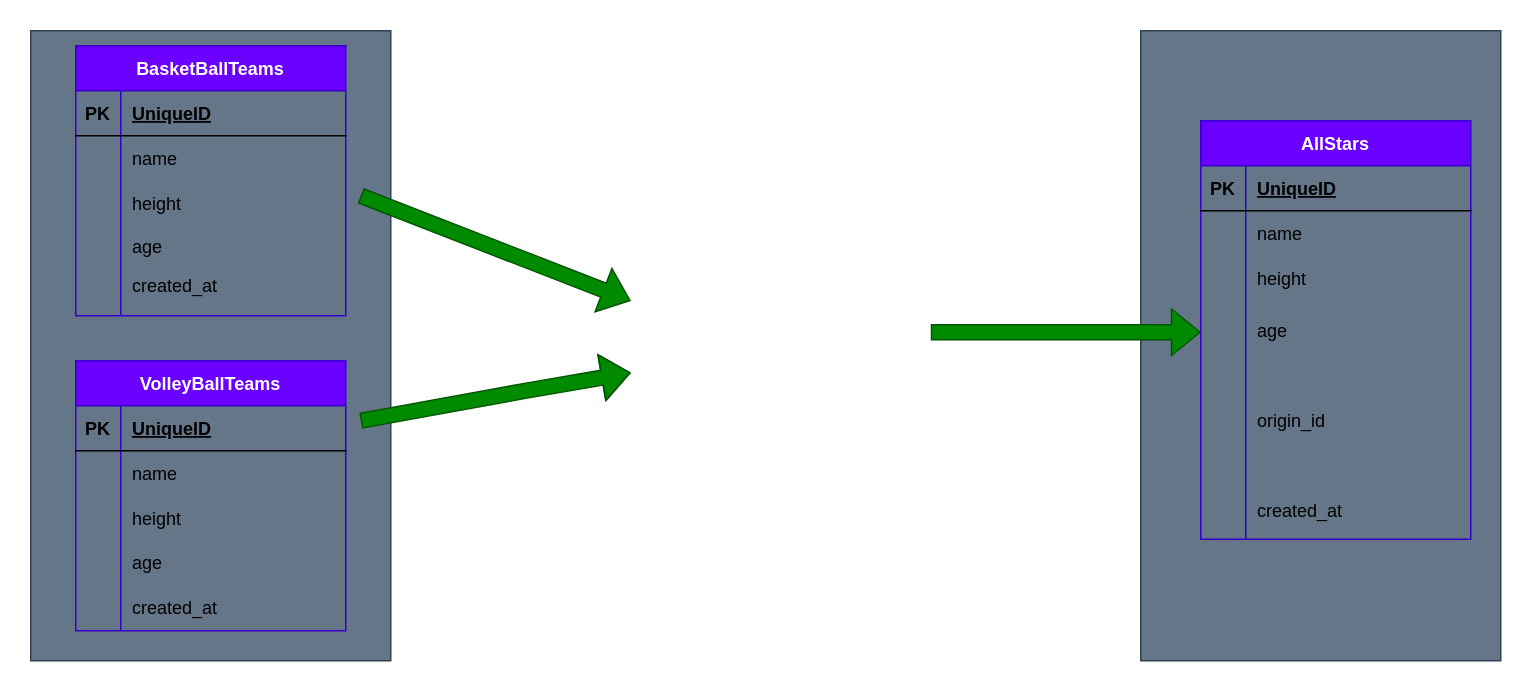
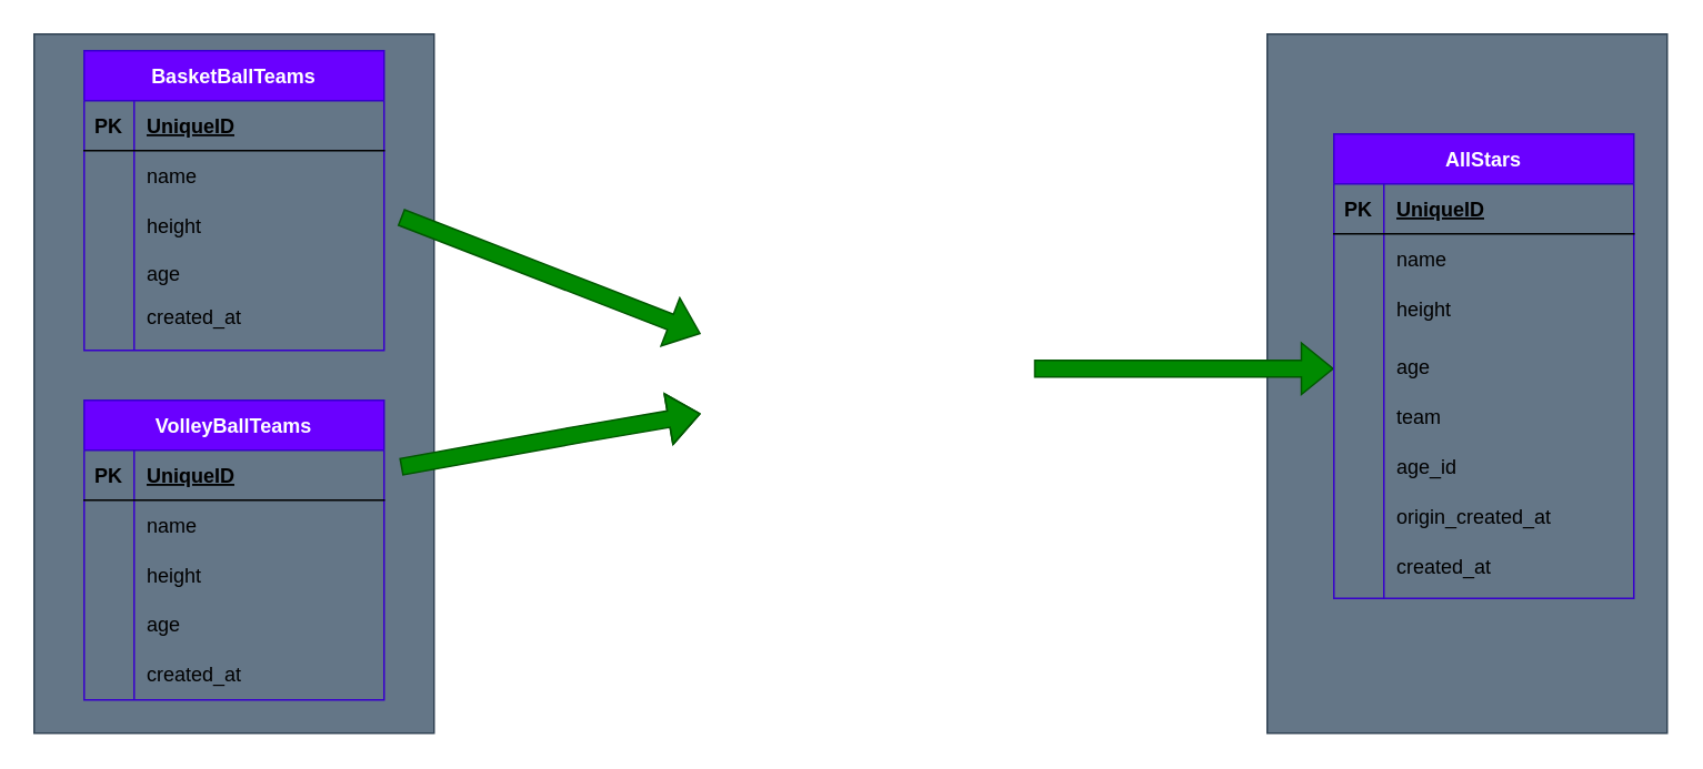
  <mxCell id="0" />
  <mxCell id="1" parent="0" />
  <mxCell id="2" value="" style="rounded=0;whiteSpace=wrap;html=1;fillColor=#647687;fontColor=#ffffff;strokeColor=#314354;" vertex="1" parent="1"><mxGeometry x="20" y="20" width="240" height="420" as="geometry" /></mxCell>
  <mxCell id="3" value="BasketBallTeams" style="shape=table;startSize=30;container=1;collapsible=1;childLayout=tableLayout;fixedRows=1;rowLines=0;fontStyle=1;align=center;resizeLast=1;fillColor=#6a00ff;strokeColor=#3700CC;fontColor=#ffffff;" vertex="1" parent="1"><mxGeometry x="50" y="30" width="180" height="180" as="geometry" /></mxCell>
  <mxCell id="4" value="" style="shape=tableRow;horizontal=0;startSize=0;swimlaneHead=0;swimlaneBody=0;fillColor=none;collapsible=0;dropTarget=0;points=[[0,0.5],[1,0.5]];portConstraint=eastwest;top=0;left=0;right=0;bottom=1;" vertex="1" parent="3"><mxGeometry y="30" width="180" height="30" as="geometry" /></mxCell>
  <mxCell id="5" value="PK" style="shape=partialRectangle;connectable=0;fillColor=none;top=0;left=0;bottom=0;right=0;fontStyle=1;overflow=hidden;" vertex="1" parent="4"><mxGeometry width="30" height="30" as="geometry"><mxRectangle width="30" height="30" as="alternateBounds" /></mxGeometry></mxCell>
  <mxCell id="6" value="UniqueID" style="shape=partialRectangle;connectable=0;fillColor=none;top=0;left=0;bottom=0;right=0;align=left;spacingLeft=6;fontStyle=5;overflow=hidden;" vertex="1" parent="4"><mxGeometry x="30" width="150" height="30" as="geometry"><mxRectangle width="150" height="30" as="alternateBounds" /></mxGeometry></mxCell>
  <mxCell id="7" value="" style="shape=tableRow;horizontal=0;startSize=0;swimlaneHead=0;swimlaneBody=0;fillColor=none;collapsible=0;dropTarget=0;points=[[0,0.5],[1,0.5]];portConstraint=eastwest;top=0;left=0;right=0;bottom=0;" vertex="1" parent="3"><mxGeometry y="60" width="180" height="30" as="geometry" /></mxCell>
  <mxCell id="8" value="" style="shape=partialRectangle;connectable=0;fillColor=none;top=0;left=0;bottom=0;right=0;editable=1;overflow=hidden;" vertex="1" parent="7"><mxGeometry width="30" height="30" as="geometry"><mxRectangle width="30" height="30" as="alternateBounds" /></mxGeometry></mxCell>
  <mxCell id="9" value="name" style="shape=partialRectangle;connectable=0;fillColor=none;top=0;left=0;bottom=0;right=0;align=left;spacingLeft=6;overflow=hidden;" vertex="1" parent="7"><mxGeometry x="30" width="150" height="30" as="geometry"><mxRectangle width="150" height="30" as="alternateBounds" /></mxGeometry></mxCell>
  <mxCell id="10" value="" style="shape=tableRow;horizontal=0;startSize=0;swimlaneHead=0;swimlaneBody=0;fillColor=none;collapsible=0;dropTarget=0;points=[[0,0.5],[1,0.5]];portConstraint=eastwest;top=0;left=0;right=0;bottom=0;" vertex="1" parent="3"><mxGeometry y="90" width="180" height="30" as="geometry" /></mxCell>
  <mxCell id="11" value="" style="shape=partialRectangle;connectable=0;fillColor=none;top=0;left=0;bottom=0;right=0;editable=1;overflow=hidden;" vertex="1" parent="10"><mxGeometry width="30" height="30" as="geometry"><mxRectangle width="30" height="30" as="alternateBounds" /></mxGeometry></mxCell>
  <mxCell id="12" value="height" style="shape=partialRectangle;connectable=0;fillColor=none;top=0;left=0;bottom=0;right=0;align=left;spacingLeft=6;overflow=hidden;" vertex="1" parent="10"><mxGeometry x="30" width="150" height="30" as="geometry"><mxRectangle width="150" height="30" as="alternateBounds" /></mxGeometry></mxCell>
  <mxCell id="13" value="" style="shape=tableRow;horizontal=0;startSize=0;swimlaneHead=0;swimlaneBody=0;fillColor=none;collapsible=0;dropTarget=0;points=[[0,0.5],[1,0.5]];portConstraint=eastwest;top=0;left=0;right=0;bottom=0;" vertex="1" parent="3"><mxGeometry y="120" width="180" height="60" as="geometry" /></mxCell>
  <mxCell id="14" value="" style="shape=partialRectangle;connectable=0;fillColor=none;top=0;left=0;bottom=0;right=0;editable=1;overflow=hidden;" vertex="1" parent="13"><mxGeometry width="30" height="60" as="geometry"><mxRectangle width="30" height="60" as="alternateBounds" /></mxGeometry></mxCell>
  <mxCell id="15" value="" style="shape=partialRectangle;connectable=0;fillColor=none;top=0;left=0;bottom=0;right=0;align=left;spacingLeft=6;overflow=hidden;" vertex="1" parent="13"><mxGeometry x="30" width="150" height="60" as="geometry"><mxRectangle width="150" height="60" as="alternateBounds" /></mxGeometry></mxCell>
  <mxCell id="16" value="VolleyBallTeams" style="shape=table;startSize=30;container=1;collapsible=1;childLayout=tableLayout;fixedRows=1;rowLines=0;fontStyle=1;align=center;resizeLast=1;fillColor=#6a00ff;fontColor=#ffffff;strokeColor=#3700CC;" vertex="1" parent="1"><mxGeometry x="50" y="240" width="180" height="180" as="geometry" /></mxCell>
  <mxCell id="17" value="" style="shape=tableRow;horizontal=0;startSize=0;swimlaneHead=0;swimlaneBody=0;fillColor=none;collapsible=0;dropTarget=0;points=[[0,0.5],[1,0.5]];portConstraint=eastwest;top=0;left=0;right=0;bottom=1;" vertex="1" parent="16"><mxGeometry y="30" width="180" height="30" as="geometry" /></mxCell>
  <mxCell id="18" value="PK" style="shape=partialRectangle;connectable=0;fillColor=none;top=0;left=0;bottom=0;right=0;fontStyle=1;overflow=hidden;" vertex="1" parent="17"><mxGeometry width="30.0" height="30" as="geometry"><mxRectangle width="30.0" height="30" as="alternateBounds" /></mxGeometry></mxCell>
  <mxCell id="19" value="UniqueID" style="shape=partialRectangle;connectable=0;fillColor=none;top=0;left=0;bottom=0;right=0;align=left;spacingLeft=6;fontStyle=5;overflow=hidden;" vertex="1" parent="17"><mxGeometry x="30.0" width="150.0" height="30" as="geometry"><mxRectangle width="150.0" height="30" as="alternateBounds" /></mxGeometry></mxCell>
  <mxCell id="20" value="" style="shape=tableRow;horizontal=0;startSize=0;swimlaneHead=0;swimlaneBody=0;fillColor=none;collapsible=0;dropTarget=0;points=[[0,0.5],[1,0.5]];portConstraint=eastwest;top=0;left=0;right=0;bottom=0;" vertex="1" parent="16"><mxGeometry y="60" width="180" height="30" as="geometry" /></mxCell>
  <mxCell id="21" value="" style="shape=partialRectangle;connectable=0;fillColor=none;top=0;left=0;bottom=0;right=0;editable=1;overflow=hidden;" vertex="1" parent="20"><mxGeometry width="30.0" height="30" as="geometry"><mxRectangle width="30.0" height="30" as="alternateBounds" /></mxGeometry></mxCell>
  <mxCell id="22" value="name" style="shape=partialRectangle;connectable=0;fillColor=none;top=0;left=0;bottom=0;right=0;align=left;spacingLeft=6;overflow=hidden;" vertex="1" parent="20"><mxGeometry x="30.0" width="150.0" height="30" as="geometry"><mxRectangle width="150.0" height="30" as="alternateBounds" /></mxGeometry></mxCell>
  <mxCell id="23" value="" style="shape=tableRow;horizontal=0;startSize=0;swimlaneHead=0;swimlaneBody=0;fillColor=none;collapsible=0;dropTarget=0;points=[[0,0.5],[1,0.5]];portConstraint=eastwest;top=0;left=0;right=0;bottom=0;" vertex="1" parent="16"><mxGeometry y="90" width="180" height="30" as="geometry" /></mxCell>
  <mxCell id="24" value="" style="shape=partialRectangle;connectable=0;fillColor=none;top=0;left=0;bottom=0;right=0;editable=1;overflow=hidden;" vertex="1" parent="23"><mxGeometry width="30.0" height="30" as="geometry"><mxRectangle width="30.0" height="30" as="alternateBounds" /></mxGeometry></mxCell>
  <mxCell id="25" value="height" style="shape=partialRectangle;connectable=0;fillColor=none;top=0;left=0;bottom=0;right=0;align=left;spacingLeft=6;overflow=hidden;" vertex="1" parent="23"><mxGeometry x="30.0" width="150.0" height="30" as="geometry"><mxRectangle width="150.0" height="30" as="alternateBounds" /></mxGeometry></mxCell>
  <mxCell id="26" value="" style="shape=tableRow;horizontal=0;startSize=0;swimlaneHead=0;swimlaneBody=0;fillColor=none;collapsible=0;dropTarget=0;points=[[0,0.5],[1,0.5]];portConstraint=eastwest;top=0;left=0;right=0;bottom=0;" vertex="1" parent="16"><mxGeometry y="120" width="180" height="60" as="geometry" /></mxCell>
  <mxCell id="27" value="" style="shape=partialRectangle;connectable=0;fillColor=none;top=0;left=0;bottom=0;right=0;editable=1;overflow=hidden;" vertex="1" parent="26"><mxGeometry width="30.0" height="60" as="geometry"><mxRectangle width="30.0" height="60" as="alternateBounds" /></mxGeometry></mxCell>
  <mxCell id="28" value="" style="shape=partialRectangle;connectable=0;fillColor=none;top=0;left=0;bottom=0;right=0;align=left;spacingLeft=6;overflow=hidden;" vertex="1" parent="26"><mxGeometry x="30.0" width="150.0" height="60" as="geometry"><mxRectangle width="150.0" height="60" as="alternateBounds" /></mxGeometry></mxCell>
  <mxCell id="29" value="" style="shape=image;verticalLabelPosition=bottom;labelBackgroundColor=default;verticalAlign=top;aspect=fixed;imageAspect=0;image=https://blog.web.nifty.com/wp-content/uploads/2017/08/embulk-logo-v2-sq-tr-small.png;" vertex="1" parent="1"><mxGeometry x="420" y="148.83" width="210" height="162.34" as="geometry" /></mxCell>
  <mxCell id="30" value="" style="rounded=0;whiteSpace=wrap;html=1;fillColor=#647687;fontColor=#ffffff;strokeColor=#314354;" vertex="1" parent="1"><mxGeometry x="760" y="20" width="240" height="420" as="geometry" /></mxCell>
  <mxCell id="31" value="" style="shape=flexArrow;endArrow=classic;html=1;rounded=0;fillColor=#008a00;strokeColor=#005700;" edge="1" parent="1"><mxGeometry width="50" height="50" relative="1" as="geometry"><mxPoint x="240" y="130" as="sourcePoint" /><mxPoint x="420" y="200" as="targetPoint" /></mxGeometry></mxCell>
  <mxCell id="32" value="" style="shape=flexArrow;endArrow=classic;html=1;rounded=0;fillColor=#008a00;strokeColor=#005700;" edge="1" parent="1" target="29"><mxGeometry width="50" height="50" relative="1" as="geometry"><mxPoint x="240" y="280" as="sourcePoint" /><mxPoint x="430" y="350" as="targetPoint" /><Array as="points"><mxPoint x="350" y="260" /></Array></mxGeometry></mxCell>
  <mxCell id="33" value="" style="shape=flexArrow;endArrow=classic;html=1;rounded=0;fillColor=#008a00;strokeColor=#005700;" edge="1" parent="1"><mxGeometry width="50" height="50" relative="1" as="geometry"><mxPoint x="620" y="221" as="sourcePoint" /><mxPoint x="800" y="221" as="targetPoint" /></mxGeometry></mxCell>
  <mxCell id="34" value="AllStars" style="shape=table;startSize=30;container=1;collapsible=1;childLayout=tableLayout;fixedRows=1;rowLines=0;fontStyle=1;align=center;resizeLast=1;fillColor=#6a00ff;fontColor=#ffffff;strokeColor=#3700CC;" vertex="1" parent="1"><mxGeometry x="800" y="80" width="180" height="279" as="geometry" /></mxCell>
  <mxCell id="35" value="" style="shape=tableRow;horizontal=0;startSize=0;swimlaneHead=0;swimlaneBody=0;fillColor=none;collapsible=0;dropTarget=0;points=[[0,0.5],[1,0.5]];portConstraint=eastwest;top=0;left=0;right=0;bottom=1;" vertex="1" parent="34"><mxGeometry y="30" width="180" height="30" as="geometry" /></mxCell>
  <mxCell id="36" value="PK" style="shape=partialRectangle;connectable=0;fillColor=none;top=0;left=0;bottom=0;right=0;fontStyle=1;overflow=hidden;" vertex="1" parent="35"><mxGeometry width="30" height="30" as="geometry"><mxRectangle width="30" height="30" as="alternateBounds" /></mxGeometry></mxCell>
  <mxCell id="37" value="UniqueID" style="shape=partialRectangle;connectable=0;fillColor=none;top=0;left=0;bottom=0;right=0;align=left;spacingLeft=6;fontStyle=5;overflow=hidden;" vertex="1" parent="35"><mxGeometry x="30" width="150" height="30" as="geometry"><mxRectangle width="150" height="30" as="alternateBounds" /></mxGeometry></mxCell>
  <mxCell id="38" value="" style="shape=tableRow;horizontal=0;startSize=0;swimlaneHead=0;swimlaneBody=0;fillColor=none;collapsible=0;dropTarget=0;points=[[0,0.5],[1,0.5]];portConstraint=eastwest;top=0;left=0;right=0;bottom=0;" vertex="1" parent="34"><mxGeometry y="60" width="180" height="30" as="geometry" /></mxCell>
  <mxCell id="39" value="" style="shape=partialRectangle;connectable=0;fillColor=none;top=0;left=0;bottom=0;right=0;editable=1;overflow=hidden;" vertex="1" parent="38"><mxGeometry width="30" height="30" as="geometry"><mxRectangle width="30" height="30" as="alternateBounds" /></mxGeometry></mxCell>
  <mxCell id="40" value="name" style="shape=partialRectangle;connectable=0;fillColor=none;top=0;left=0;bottom=0;right=0;align=left;spacingLeft=6;overflow=hidden;" vertex="1" parent="38"><mxGeometry x="30" width="150" height="30" as="geometry"><mxRectangle width="150" height="30" as="alternateBounds" /></mxGeometry></mxCell>
  <mxCell id="41" value="" style="shape=tableRow;horizontal=0;startSize=0;swimlaneHead=0;swimlaneBody=0;fillColor=none;collapsible=0;dropTarget=0;points=[[0,0.5],[1,0.5]];portConstraint=eastwest;top=0;left=0;right=0;bottom=0;" vertex="1" parent="34"><mxGeometry y="90" width="180" height="30" as="geometry" /></mxCell>
  <mxCell id="42" value="" style="shape=partialRectangle;connectable=0;fillColor=none;top=0;left=0;bottom=0;right=0;editable=1;overflow=hidden;" vertex="1" parent="41"><mxGeometry width="30" height="30" as="geometry"><mxRectangle width="30" height="30" as="alternateBounds" /></mxGeometry></mxCell>
  <mxCell id="43" value="height" style="shape=partialRectangle;connectable=0;fillColor=none;top=0;left=0;bottom=0;right=0;align=left;spacingLeft=6;overflow=hidden;" vertex="1" parent="41"><mxGeometry x="30" width="150" height="30" as="geometry"><mxRectangle width="150" height="30" as="alternateBounds" /></mxGeometry></mxCell>
  <mxCell id="44" value="" style="shape=tableRow;horizontal=0;startSize=0;swimlaneHead=0;swimlaneBody=0;fillColor=none;collapsible=0;dropTarget=0;points=[[0,0.5],[1,0.5]];portConstraint=eastwest;top=0;left=0;right=0;bottom=0;" vertex="1" parent="34"><mxGeometry y="120" width="180" height="159" as="geometry" /></mxCell>
  <mxCell id="45" value="" style="shape=partialRectangle;connectable=0;fillColor=none;top=0;left=0;bottom=0;right=0;editable=1;overflow=hidden;" vertex="1" parent="44"><mxGeometry width="30" height="159" as="geometry"><mxRectangle width="30" height="159" as="alternateBounds" /></mxGeometry></mxCell>
  <mxCell id="46" value="" style="shape=partialRectangle;connectable=0;fillColor=none;top=0;left=0;bottom=0;right=0;align=left;spacingLeft=6;overflow=hidden;" vertex="1" parent="44"><mxGeometry x="30" width="150" height="159" as="geometry"><mxRectangle width="150" height="159" as="alternateBounds" /></mxGeometry></mxCell>
  <mxCell id="47" value="age" style="shape=partialRectangle;connectable=0;fillColor=none;top=0;left=0;bottom=0;right=0;align=left;spacingLeft=6;overflow=hidden;" vertex="1" parent="1"><mxGeometry x="830" y="204.5" width="150" height="30" as="geometry"><mxRectangle width="150" height="30" as="alternateBounds" /></mxGeometry></mxCell>
- <mxCell id="49" value="origin_id" style="shape=partialRectangle;connectable=0;fillColor=none;top=0;left=0;bottom=0;right=0;align=left;spacingLeft=6;overflow=hidden;" vertex="1" parent="1"><mxGeometry x="830" y="264.5" width="150" height="30" as="geometry"><mxRectangle width="150" height="30" as="alternateBounds" /></mxGeometry></mxCell>
+ <mxCell id="48" value="team" style="shape=partialRectangle;connectable=0;fillColor=none;top=0;left=0;bottom=0;right=0;align=left;spacingLeft=6;overflow=hidden;" vertex="1" parent="1"><mxGeometry x="830" y="234.5" width="150" height="30" as="geometry"><mxRectangle width="150" height="30" as="alternateBounds" /></mxGeometry></mxCell>
+ <mxCell id="49" value="age_id" style="shape=partialRectangle;connectable=0;fillColor=none;top=0;left=0;bottom=0;right=0;align=left;spacingLeft=6;overflow=hidden;" vertex="1" parent="1"><mxGeometry x="830" y="264.5" width="150" height="30" as="geometry"><mxRectangle width="150" height="30" as="alternateBounds" /></mxGeometry></mxCell>
+ <mxCell id="50" value="origin_created_at" style="shape=partialRectangle;connectable=0;fillColor=none;top=0;left=0;bottom=0;right=0;align=left;spacingLeft=6;overflow=hidden;" vertex="1" parent="1"><mxGeometry x="830" y="294.5" width="150" height="30" as="geometry"><mxRectangle width="150" height="30" as="alternateBounds" /></mxGeometry></mxCell>
  <mxCell id="51" value="created_at" style="shape=partialRectangle;connectable=0;fillColor=none;top=0;left=0;bottom=0;right=0;align=left;spacingLeft=6;overflow=hidden;" vertex="1" parent="1"><mxGeometry x="830" y="324.5" width="150" height="30" as="geometry"><mxRectangle width="150" height="30" as="alternateBounds" /></mxGeometry></mxCell>
  <mxCell id="52" value="age" style="shape=partialRectangle;connectable=0;fillColor=none;top=0;left=0;bottom=0;right=0;align=left;spacingLeft=6;overflow=hidden;" vertex="1" parent="1"><mxGeometry x="80" y="148.83" width="150" height="30" as="geometry"><mxRectangle width="150" height="30" as="alternateBounds" /></mxGeometry></mxCell>
  <mxCell id="53" value="created_at" style="shape=partialRectangle;connectable=0;fillColor=none;top=0;left=0;bottom=0;right=0;align=left;spacingLeft=6;overflow=hidden;" vertex="1" parent="1"><mxGeometry x="80" y="174.5" width="150" height="30" as="geometry"><mxRectangle width="150" height="30" as="alternateBounds" /></mxGeometry></mxCell>
  <mxCell id="54" value="age" style="shape=partialRectangle;connectable=0;fillColor=none;top=0;left=0;bottom=0;right=0;align=left;spacingLeft=6;overflow=hidden;" vertex="1" parent="1"><mxGeometry x="80" y="359" width="150" height="30" as="geometry"><mxRectangle width="150" height="30" as="alternateBounds" /></mxGeometry></mxCell>
  <mxCell id="55" value="created_at" style="shape=partialRectangle;connectable=0;fillColor=none;top=0;left=0;bottom=0;right=0;align=left;spacingLeft=6;overflow=hidden;" vertex="1" parent="1"><mxGeometry x="80" y="389" width="150" height="30" as="geometry"><mxRectangle width="150" height="30" as="alternateBounds" /></mxGeometry></mxCell>
